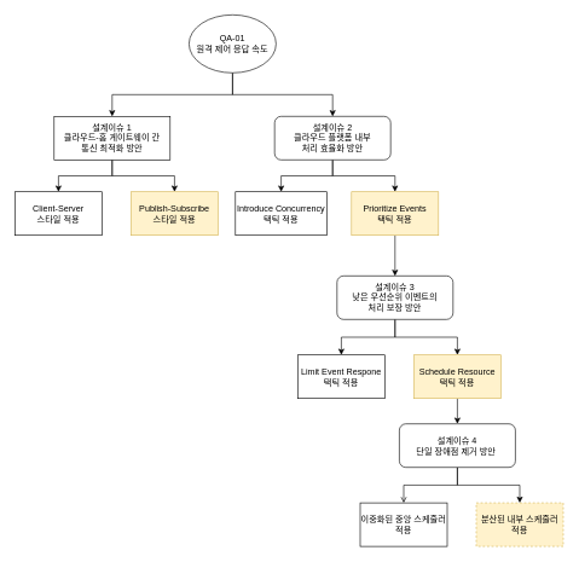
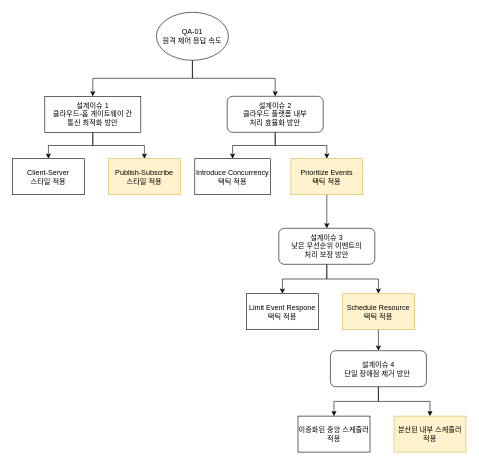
  <mxCell id="0" />
  <mxCell id="1" parent="0" />
  <mxCell id="2" style="edgeStyle=orthogonalEdgeStyle;rounded=0;orthogonalLoop=1;jettySize=auto;html=1;exitX=0.5;exitY=1;exitDx=0;exitDy=0;" parent="1" source="4" target="7" edge="1"><mxGeometry relative="1" as="geometry" /></mxCell>
  <mxCell id="3" style="edgeStyle=orthogonalEdgeStyle;rounded=0;orthogonalLoop=1;jettySize=auto;html=1;exitX=0.5;exitY=1;exitDx=0;exitDy=0;" parent="1" source="4" target="12" edge="1"><mxGeometry relative="1" as="geometry" /></mxCell>
  <mxCell id="4" value="QA-01&lt;div&gt;원격 제어 응답 속도&lt;/div&gt;" style="ellipse;whiteSpace=wrap;html=1;align=center;verticalAlign=middle;" parent="1" vertex="1"><mxGeometry x="260" y="20" width="120" height="80" as="geometry" /></mxCell>
  <mxCell id="5" style="edgeStyle=orthogonalEdgeStyle;rounded=0;orthogonalLoop=1;jettySize=auto;html=1;exitX=0.5;exitY=1;exitDx=0;exitDy=0;entryX=0.5;entryY=0;entryDx=0;entryDy=0;" parent="1" source="7" target="8" edge="1"><mxGeometry relative="1" as="geometry" /></mxCell>
  <mxCell id="6" style="edgeStyle=orthogonalEdgeStyle;rounded=0;orthogonalLoop=1;jettySize=auto;html=1;exitX=0.5;exitY=1;exitDx=0;exitDy=0;entryX=0.5;entryY=0;entryDx=0;entryDy=0;" parent="1" source="7" target="9" edge="1"><mxGeometry relative="1" as="geometry" /></mxCell>
  <mxCell id="7" value="설계이슈 1&lt;div&gt;클라우드-홈 게이트웨이&amp;nbsp;&lt;span style=&quot;background-color: transparent; color: light-dark(rgb(0, 0, 0), rgb(255, 255, 255));&quot;&gt;간&lt;/span&gt;&lt;/div&gt;&lt;div&gt;&lt;span style=&quot;background-color: transparent; color: light-dark(rgb(0, 0, 0), rgb(255, 255, 255));&quot;&gt;통신 최적화 방안&lt;/span&gt;&lt;/div&gt;" style="whiteSpace=wrap;html=1;rounded=0;" parent="1" vertex="1"><mxGeometry x="74" y="160" width="160" height="60" as="geometry" /></mxCell>
  <mxCell id="8" value="Client-Server&lt;div&gt;스타일 적용&lt;/div&gt;" style="rounded=0;whiteSpace=wrap;html=1;" parent="1" vertex="1"><mxGeometry x="20" y="264" width="120" height="60" as="geometry" /></mxCell>
  <mxCell id="9" value="Publish-Subscribe&lt;div&gt;스타일 적용&lt;/div&gt;" style="rounded=0;whiteSpace=wrap;html=1;fillColor=#fff2cc;strokeColor=#d6b656;" parent="1" vertex="1"><mxGeometry x="180" y="264" width="120" height="60" as="geometry" /></mxCell>
  <mxCell id="10" style="edgeStyle=orthogonalEdgeStyle;rounded=0;orthogonalLoop=1;jettySize=auto;html=1;exitX=0.5;exitY=1;exitDx=0;exitDy=0;entryX=0.5;entryY=0;entryDx=0;entryDy=0;" parent="1" source="12" target="13" edge="1"><mxGeometry relative="1" as="geometry" /></mxCell>
  <mxCell id="11" style="edgeStyle=orthogonalEdgeStyle;rounded=0;orthogonalLoop=1;jettySize=auto;html=1;exitX=0.5;exitY=1;exitDx=0;exitDy=0;entryX=0.5;entryY=0;entryDx=0;entryDy=0;" parent="1" source="12" target="15" edge="1"><mxGeometry relative="1" as="geometry" /></mxCell>
  <mxCell id="12" value="설계이슈 2&lt;div&gt;클라우드 플랫폼 내부&lt;/div&gt;&lt;div&gt;처리 효율화 방안&lt;/div&gt;" style="rounded=1;whiteSpace=wrap;html=1;" parent="1" vertex="1"><mxGeometry x="378" y="160" width="160" height="60" as="geometry" /></mxCell>
  <mxCell id="13" value="Introduce Concurrency&lt;div&gt;택틱 적용&lt;/div&gt;" style="rounded=0;whiteSpace=wrap;html=1;" parent="1" vertex="1"><mxGeometry x="324" y="264" width="126" height="60" as="geometry" /></mxCell>
  <mxCell id="14" style="edgeStyle=orthogonalEdgeStyle;rounded=0;orthogonalLoop=1;jettySize=auto;html=1;exitX=0.5;exitY=1;exitDx=0;exitDy=0;entryX=0.5;entryY=0;entryDx=0;entryDy=0;" parent="1" source="15" target="18" edge="1"><mxGeometry relative="1" as="geometry" /></mxCell>
  <mxCell id="15" value="Prioritize Events&lt;div&gt;택틱 적용&lt;/div&gt;" style="rounded=0;whiteSpace=wrap;html=1;fillColor=#fff2cc;strokeColor=#d6b656;" parent="1" vertex="1"><mxGeometry x="484" y="264" width="120" height="60" as="geometry" /></mxCell>
  <mxCell id="16" style="edgeStyle=orthogonalEdgeStyle;rounded=0;orthogonalLoop=1;jettySize=auto;html=1;exitX=0.5;exitY=1;exitDx=0;exitDy=0;entryX=0.5;entryY=0;entryDx=0;entryDy=0;" parent="1" source="18" target="19" edge="1"><mxGeometry relative="1" as="geometry" /></mxCell>
  <mxCell id="17" style="edgeStyle=orthogonalEdgeStyle;rounded=0;orthogonalLoop=1;jettySize=auto;html=1;exitX=0.5;exitY=1;exitDx=0;exitDy=0;entryX=0.5;entryY=0;entryDx=0;entryDy=0;" parent="1" source="18" target="21" edge="1"><mxGeometry relative="1" as="geometry" /></mxCell>
  <mxCell id="18" value="설계이슈 3&lt;div&gt;낮은 우선순위 이벤트의&lt;/div&gt;&lt;div&gt;처리 보장 방안&lt;/div&gt;" style="rounded=1;whiteSpace=wrap;html=1;" parent="1" vertex="1"><mxGeometry x="464" y="380" width="160" height="60" as="geometry" /></mxCell>
  <mxCell id="19" value="Limit Event Respone&lt;div&gt;택틱 적용&lt;/div&gt;" style="rounded=0;whiteSpace=wrap;html=1;" parent="1" vertex="1"><mxGeometry x="410" y="489" width="120" height="60" as="geometry" /></mxCell>
  <mxCell id="20" style="edgeStyle=orthogonalEdgeStyle;rounded=0;orthogonalLoop=1;jettySize=auto;html=1;exitX=0.5;exitY=1;exitDx=0;exitDy=0;entryX=0.5;entryY=0;entryDx=0;entryDy=0;" edge="1" parent="1" source="21" target="24"><mxGeometry relative="1" as="geometry" /></mxCell>
  <mxCell id="21" value="Schedule Resource&lt;div&gt;택틱 적용&lt;/div&gt;" style="rounded=0;whiteSpace=wrap;html=1;fillColor=#fff2cc;strokeColor=#d6b656;" parent="1" vertex="1"><mxGeometry x="570" y="489" width="120" height="60" as="geometry" /></mxCell>
- <mxCell id="22" style="edgeStyle=orthogonalEdgeStyle;rounded=0;orthogonalLoop=1;jettySize=auto;html=1;exitX=0.5;exitY=1;exitDx=0;exitDy=0;entryX=0.5;entryY=0;entryDx=0;entryDy=0;endArrow=open;" edge="1" parent="1" source="24" target="25"><mxGeometry relative="1" as="geometry" /></mxCell>
+ <mxCell id="22" style="edgeStyle=orthogonalEdgeStyle;rounded=0;orthogonalLoop=1;jettySize=auto;html=1;exitX=0.5;exitY=1;exitDx=0;exitDy=0;entryX=0.5;entryY=0;entryDx=0;entryDy=0;" edge="1" parent="1" source="24" target="25"><mxGeometry relative="1" as="geometry" /></mxCell>
  <mxCell id="23" style="edgeStyle=orthogonalEdgeStyle;rounded=0;orthogonalLoop=1;jettySize=auto;html=1;exitX=0.5;exitY=1;exitDx=0;exitDy=0;entryX=0.5;entryY=0;entryDx=0;entryDy=0;" edge="1" parent="1" source="24" target="26"><mxGeometry relative="1" as="geometry" /></mxCell>
  <mxCell id="24" value="설계이슈 4&lt;div&gt;단일 장애점 제거 방안&amp;nbsp;&lt;/div&gt;" style="rounded=1;whiteSpace=wrap;html=1;" vertex="1" parent="1"><mxGeometry x="550" y="584" width="160" height="60" as="geometry" /></mxCell>
  <mxCell id="25" value="이중화된 중앙 스케줄러&lt;div&gt;적용&lt;/div&gt;" style="rounded=0;whiteSpace=wrap;html=1;" vertex="1" parent="1"><mxGeometry x="496" y="693" width="120" height="60" as="geometry" /></mxCell>
- <mxCell id="26" value="분산된 내부 스케줄러&lt;div&gt;적용&lt;/div&gt;" style="rounded=0;whiteSpace=wrap;html=1;fillColor=#fff2cc;strokeColor=#d6b656;dashed=1;" vertex="1" parent="1"><mxGeometry x="656" y="693" width="120" height="60" as="geometry" /></mxCell>
+ <mxCell id="26" value="분산된 내부 스케줄러&lt;div&gt;적용&lt;/div&gt;" style="rounded=0;whiteSpace=wrap;html=1;fillColor=#fff2cc;strokeColor=#d6b656;" vertex="1" parent="1"><mxGeometry x="656" y="693" width="120" height="60" as="geometry" /></mxCell>
